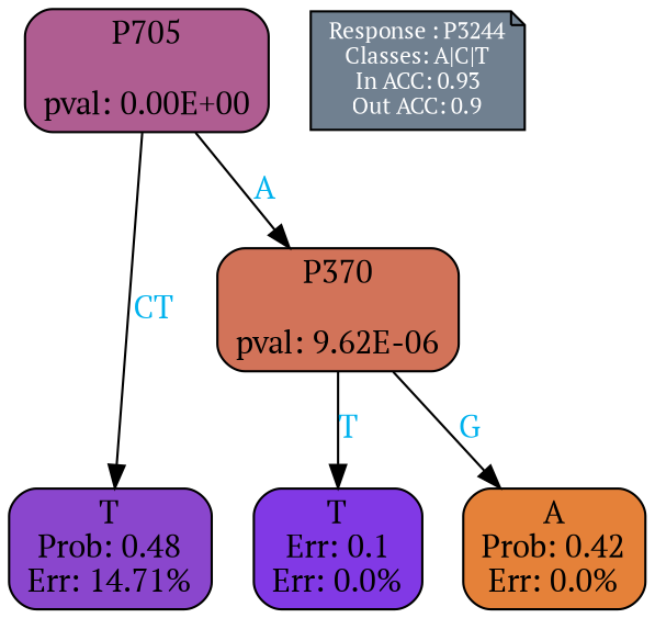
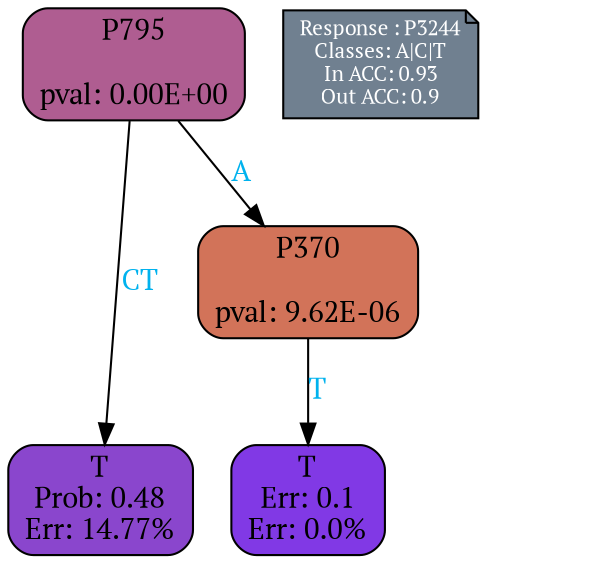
  digraph {
    fontname="PT Serif"
    ranksep=equally
    splines=polylines
    node [color=black fontname="PT Serif" shape=box style="filled, rounded"]
    edge [fontcolor=deepskyblue2 fontname="PT Serif"]
    n1 [fillcolor="#8139e5" label="T\nErr: 0.1\nErr: 0.0%"]
-   n2 [fillcolor="#e58139" label="A\nProb: 0.42\nErr: 0.0%"]
-   n3 [fillcolor="#8a46cd" label="T\nProb: 0.48\nErr: 14.71%"]
+   n3 [fillcolor="#8a46cd" label="T\nProb: 0.48\nErr: 14.77%"]
    n4 [align=left fillcolor=slategray fontcolor=white fontsize=10 label="Response : P3244\nClasses: A|C|T\nIn ACC: 0.93\nOut ACC: 0.9\n" shape=note style=filled]
-   n5 [fillcolor="#af5d91" label="P705\n\npval: 0.00E+00"]
+   n5 [fillcolor="#af5d91" label="P795\n\npval: 0.00E+00"]
    n6 [fillcolor="#d27359" label="P370\n\npval: 9.62E-06"]
    subgraph sub_1 {
      rank=same
      n1
-     n2
      n3
    }
    subgraph sub_2 {
      rank=same
      n4
      n5
    }
    n5 -> n3 [label=CT]
    n5 -> n6 [label=A]
    n6 -> n1 [label=T]
-   n6 -> n2 [label=G]
  }
